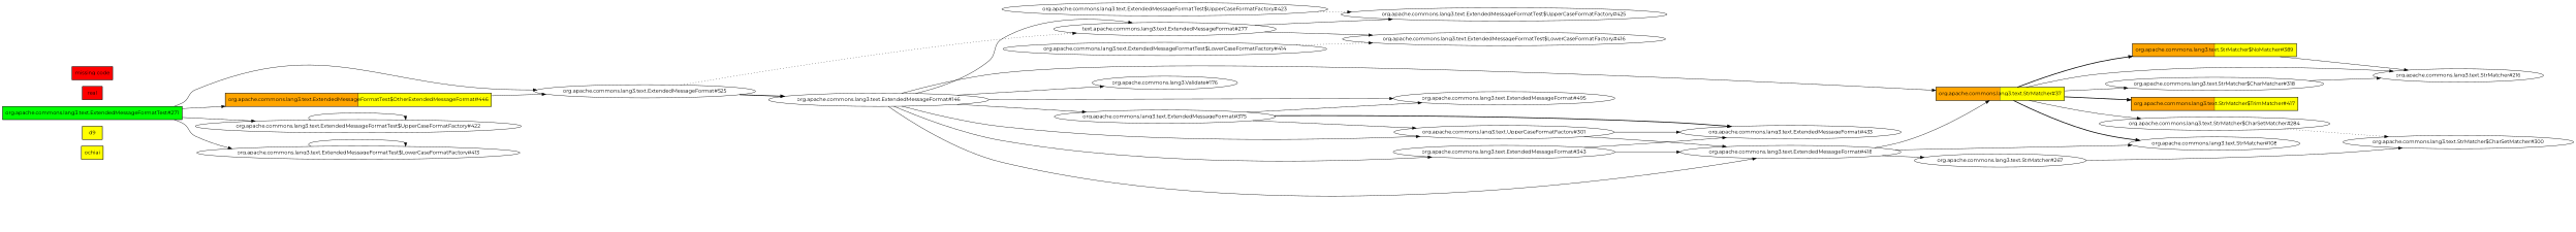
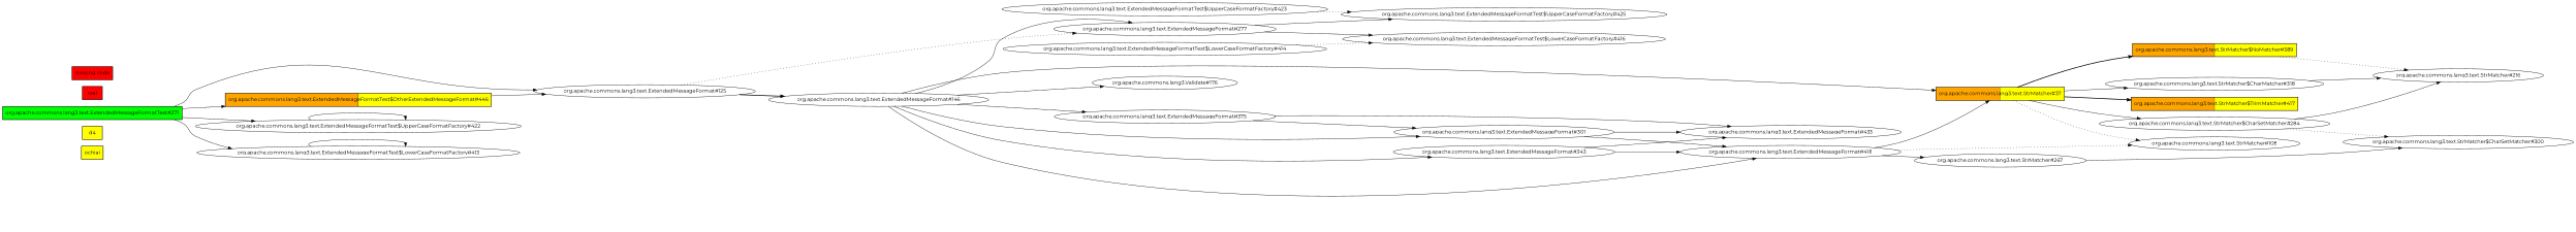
  digraph {
    fontname=Montserrat
    rankdir=LR
    node [fontname=Montserrat]
    edge [fontname=Montserrat]
    ochiai [fillcolor=yellow shape=box style=striped]
-   d4 [fillcolor=yellow shape=box style=striped label=d9]
+   d4 [fillcolor=yellow shape=box style=striped]
    "org.apache.commons.lang3.text.ExtendedMessageFormatTest#271" [fillcolor=green shape=box style=striped]
    "org.apache.commons.lang3.text.ExtendedMessageFormatTest$OtherExtendedMessageFormat#446" [fillcolor="orange:yellow" shape=box style=striped]
    "org.apache.commons.lang3.text.ExtendedMessageFormatTest$UpperCaseFormatFactory#422"
    "org.apache.commons.lang3.text.ExtendedMessageFormatTest$LowerCaseFormatFactory#413"
-   "org.apache.commons.lang3.text.ExtendedMessageFormat#125" [label="org.apache.commons.lang3.text.ExtendedMessageFormat#525"]
+   "org.apache.commons.lang3.text.ExtendedMessageFormat#125"
    "org.apache.commons.lang3.text.ExtendedMessageFormat#146"
-   "org.apache.commons.lang3.text.ExtendedMessageFormat#277" [label="text.apache.commons.lang3.text.ExtendedMessageFormat#277"]
+   "org.apache.commons.lang3.text.ExtendedMessageFormat#277"
    "org.apache.commons.lang3.text.StrMatcher#37" [fillcolor="orange:yellow" shape=box style=striped]
    "org.apache.commons.lang3.text.StrMatcher$NoMatcher#389" [fillcolor="orange:yellow" shape=box style=striped]
    "org.apache.commons.lang3.text.StrMatcher$TrimMatcher#417" [fillcolor="orange:yellow" shape=box style=striped]
    "org.apache.commons.lang3.text.StrMatcher$CharMatcher#318"
    "org.apache.commons.lang3.text.StrMatcher$CharSetMatcher#284"
    "org.apache.commons.lang3.text.StrMatcher#108"
    "org.apache.commons.lang3.text.StrMatcher#216"
    "org.apache.commons.lang3.text.StrMatcher$CharSetMatcher#300"
    real [fillcolor=red shape=box style=striped]
    "missing code" [fillcolor=red shape=box style=striped]
    "org.apache.commons.lang3.text.ExtendedMessageFormat#418"
    "org.apache.commons.lang3.text.StrMatcher#267"
    "org.apache.commons.lang3.text.ExtendedMessageFormat#343"
-   "org.apache.commons.lang3.text.ExtendedMessageFormat#301" [label="org.apache.commons.lang3.text.UpperCaseFormatFactory#301"]
+   "org.apache.commons.lang3.text.ExtendedMessageFormat#301"
    "org.apache.commons.lang3.text.ExtendedMessageFormat#375"
-   "org.apache.commons.lang3.text.ExtendedMessageFormat#495"
    "org.apache.commons.lang3.Validate#176"
    "org.apache.commons.lang3.text.ExtendedMessageFormat#433"
    "org.apache.commons.lang3.text.ExtendedMessageFormatTest$UpperCaseFormatFactory#425"
    "org.apache.commons.lang3.text.ExtendedMessageFormatTest$LowerCaseFormatFactory#416"
    "org.apache.commons.lang3.text.ExtendedMessageFormatTest$UpperCaseFormatFactory#423"
    "org.apache.commons.lang3.text.ExtendedMessageFormatTest$LowerCaseFormatFactory#414"
    "org.apache.commons.lang3.text.ExtendedMessageFormatTest#271" -> "org.apache.commons.lang3.text.ExtendedMessageFormatTest$OtherExtendedMessageFormat#446"
    "org.apache.commons.lang3.text.ExtendedMessageFormatTest#271" -> "org.apache.commons.lang3.text.ExtendedMessageFormatTest$UpperCaseFormatFactory#422"
    "org.apache.commons.lang3.text.ExtendedMessageFormatTest#271" -> "org.apache.commons.lang3.text.ExtendedMessageFormatTest$LowerCaseFormatFactory#413"
    "org.apache.commons.lang3.text.ExtendedMessageFormatTest#271" -> "org.apache.commons.lang3.text.ExtendedMessageFormat#125"
    "org.apache.commons.lang3.text.ExtendedMessageFormatTest$OtherExtendedMessageFormat#446" -> "org.apache.commons.lang3.text.ExtendedMessageFormat#125"
    "org.apache.commons.lang3.text.ExtendedMessageFormatTest$UpperCaseFormatFactory#422" -> "org.apache.commons.lang3.text.ExtendedMessageFormatTest$UpperCaseFormatFactory#422"
    "org.apache.commons.lang3.text.ExtendedMessageFormatTest$LowerCaseFormatFactory#413" -> "org.apache.commons.lang3.text.ExtendedMessageFormatTest$LowerCaseFormatFactory#413"
    "org.apache.commons.lang3.text.ExtendedMessageFormat#125" -> "org.apache.commons.lang3.text.ExtendedMessageFormat#146" [style=bold]
    "org.apache.commons.lang3.text.ExtendedMessageFormat#125" -> "org.apache.commons.lang3.text.ExtendedMessageFormat#277" [style=dotted]
    "org.apache.commons.lang3.text.ExtendedMessageFormat#146" -> "org.apache.commons.lang3.text.ExtendedMessageFormat#277"
    "org.apache.commons.lang3.text.ExtendedMessageFormat#146" -> "org.apache.commons.lang3.text.StrMatcher#37"
    "org.apache.commons.lang3.text.ExtendedMessageFormat#146" -> "org.apache.commons.lang3.text.ExtendedMessageFormat#418"
    "org.apache.commons.lang3.text.ExtendedMessageFormat#146" -> "org.apache.commons.lang3.text.ExtendedMessageFormat#343"
    "org.apache.commons.lang3.text.ExtendedMessageFormat#146" -> "org.apache.commons.lang3.text.ExtendedMessageFormat#301"
    "org.apache.commons.lang3.text.ExtendedMessageFormat#146" -> "org.apache.commons.lang3.text.ExtendedMessageFormat#375"
-   "org.apache.commons.lang3.text.ExtendedMessageFormat#146" -> "org.apache.commons.lang3.text.ExtendedMessageFormat#495"
    "org.apache.commons.lang3.text.ExtendedMessageFormat#146" -> "org.apache.commons.lang3.Validate#176"
    "org.apache.commons.lang3.text.ExtendedMessageFormat#277" -> "org.apache.commons.lang3.text.ExtendedMessageFormatTest$UpperCaseFormatFactory#425"
    "org.apache.commons.lang3.text.ExtendedMessageFormat#277" -> "org.apache.commons.lang3.text.ExtendedMessageFormatTest$LowerCaseFormatFactory#416"
    "org.apache.commons.lang3.text.StrMatcher#37" -> "org.apache.commons.lang3.text.StrMatcher$NoMatcher#389" [style=bold]
    "org.apache.commons.lang3.text.StrMatcher#37" -> "org.apache.commons.lang3.text.StrMatcher$TrimMatcher#417" [style=bold]
    "org.apache.commons.lang3.text.StrMatcher#37" -> "org.apache.commons.lang3.text.StrMatcher$CharMatcher#318"
    "org.apache.commons.lang3.text.StrMatcher#37" -> "org.apache.commons.lang3.text.StrMatcher$CharSetMatcher#284"
-   "org.apache.commons.lang3.text.StrMatcher#37" -> "org.apache.commons.lang3.text.StrMatcher#108" [style=bold]
-   "org.apache.commons.lang3.text.StrMatcher$NoMatcher#389" -> "org.apache.commons.lang3.text.StrMatcher#216"
+   "org.apache.commons.lang3.text.StrMatcher#37" -> "org.apache.commons.lang3.text.StrMatcher#108" [style=dotted]
+   "org.apache.commons.lang3.text.StrMatcher$NoMatcher#389" -> "org.apache.commons.lang3.text.StrMatcher#216" [style=dotted]
    "org.apache.commons.lang3.text.StrMatcher$CharMatcher#318" -> "org.apache.commons.lang3.text.StrMatcher#216"
-   "org.apache.commons.lang3.text.StrMatcher#37" -> "org.apache.commons.lang3.text.StrMatcher#216"
+   "org.apache.commons.lang3.text.StrMatcher$CharSetMatcher#284" -> "org.apache.commons.lang3.text.StrMatcher#216"
    "org.apache.commons.lang3.text.StrMatcher$CharSetMatcher#284" -> "org.apache.commons.lang3.text.StrMatcher$CharSetMatcher#300" [style=dotted]
    "org.apache.commons.lang3.text.ExtendedMessageFormat#418" -> "org.apache.commons.lang3.text.StrMatcher#37"
-   "org.apache.commons.lang3.text.ExtendedMessageFormat#418" -> "org.apache.commons.lang3.text.StrMatcher#108"
+   "org.apache.commons.lang3.text.ExtendedMessageFormat#418" -> "org.apache.commons.lang3.text.StrMatcher#108" [style=dotted]
    "org.apache.commons.lang3.text.ExtendedMessageFormat#418" -> "org.apache.commons.lang3.text.StrMatcher#267"
    "org.apache.commons.lang3.text.StrMatcher#267" -> "org.apache.commons.lang3.text.StrMatcher$CharSetMatcher#300"
    "org.apache.commons.lang3.text.ExtendedMessageFormat#343" -> "org.apache.commons.lang3.text.ExtendedMessageFormat#418"
    "org.apache.commons.lang3.text.ExtendedMessageFormat#343" -> "org.apache.commons.lang3.text.ExtendedMessageFormat#433"
    "org.apache.commons.lang3.text.ExtendedMessageFormat#301" -> "org.apache.commons.lang3.text.ExtendedMessageFormat#418"
    "org.apache.commons.lang3.text.ExtendedMessageFormat#301" -> "org.apache.commons.lang3.text.ExtendedMessageFormat#433"
    "org.apache.commons.lang3.text.ExtendedMessageFormat#375" -> "org.apache.commons.lang3.text.ExtendedMessageFormat#301"
-   "org.apache.commons.lang3.text.ExtendedMessageFormat#375" -> "org.apache.commons.lang3.text.ExtendedMessageFormat#495"
-   "org.apache.commons.lang3.text.ExtendedMessageFormat#375" -> "org.apache.commons.lang3.text.ExtendedMessageFormat#433" [style=bold]
+   "org.apache.commons.lang3.text.ExtendedMessageFormat#375" -> "org.apache.commons.lang3.text.ExtendedMessageFormat#433"
    "org.apache.commons.lang3.text.ExtendedMessageFormatTest$UpperCaseFormatFactory#423" -> "org.apache.commons.lang3.text.ExtendedMessageFormatTest$UpperCaseFormatFactory#425" [style=dotted]
    "org.apache.commons.lang3.text.ExtendedMessageFormatTest$LowerCaseFormatFactory#414" -> "org.apache.commons.lang3.text.ExtendedMessageFormatTest$LowerCaseFormatFactory#416" [style=dotted]
  }
